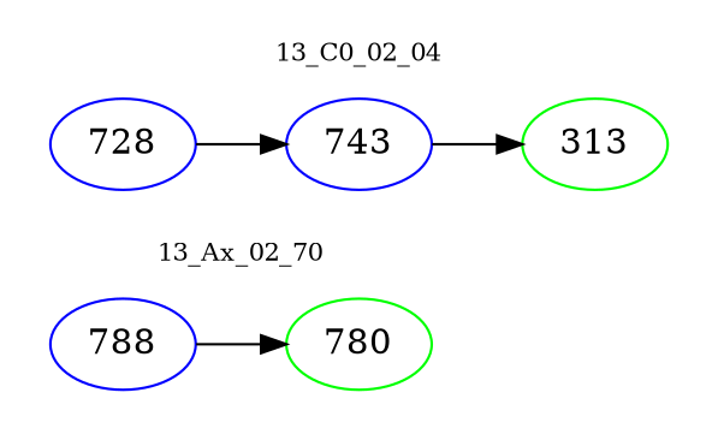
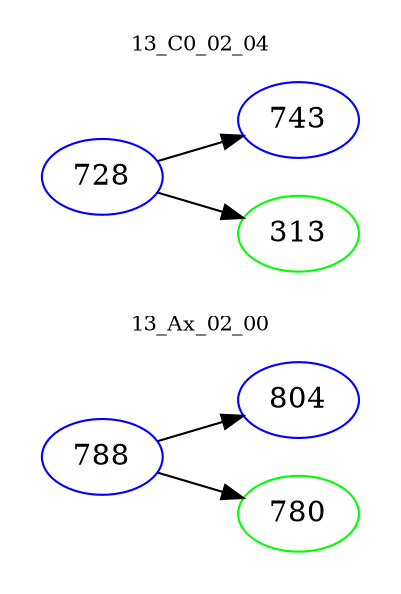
  digraph {
    rankdir=LR
    node [color=blue]
    edge [color=black]
    n1 [label=788]
    n2 [color=green label=780]
+   n3 [label=804]
    n4 [label=728]
    n5 [color=green label=313]
    n6 [label=743]
    subgraph cluster_1 {
      color=white
      fontsize=10
-     label="13_Ax_02_70"
+     label="13_Ax_02_00"
      n1
      n2
+     n3
    }
    subgraph cluster_2 {
      color=white
      fontsize=10
      label="13_C0_02_04"
      n4
      n5
      n6
    }
    n1 -> n2
-   n6 -> n5
+   n1 -> n3
+   n4 -> n5
    n4 -> n6
  }
